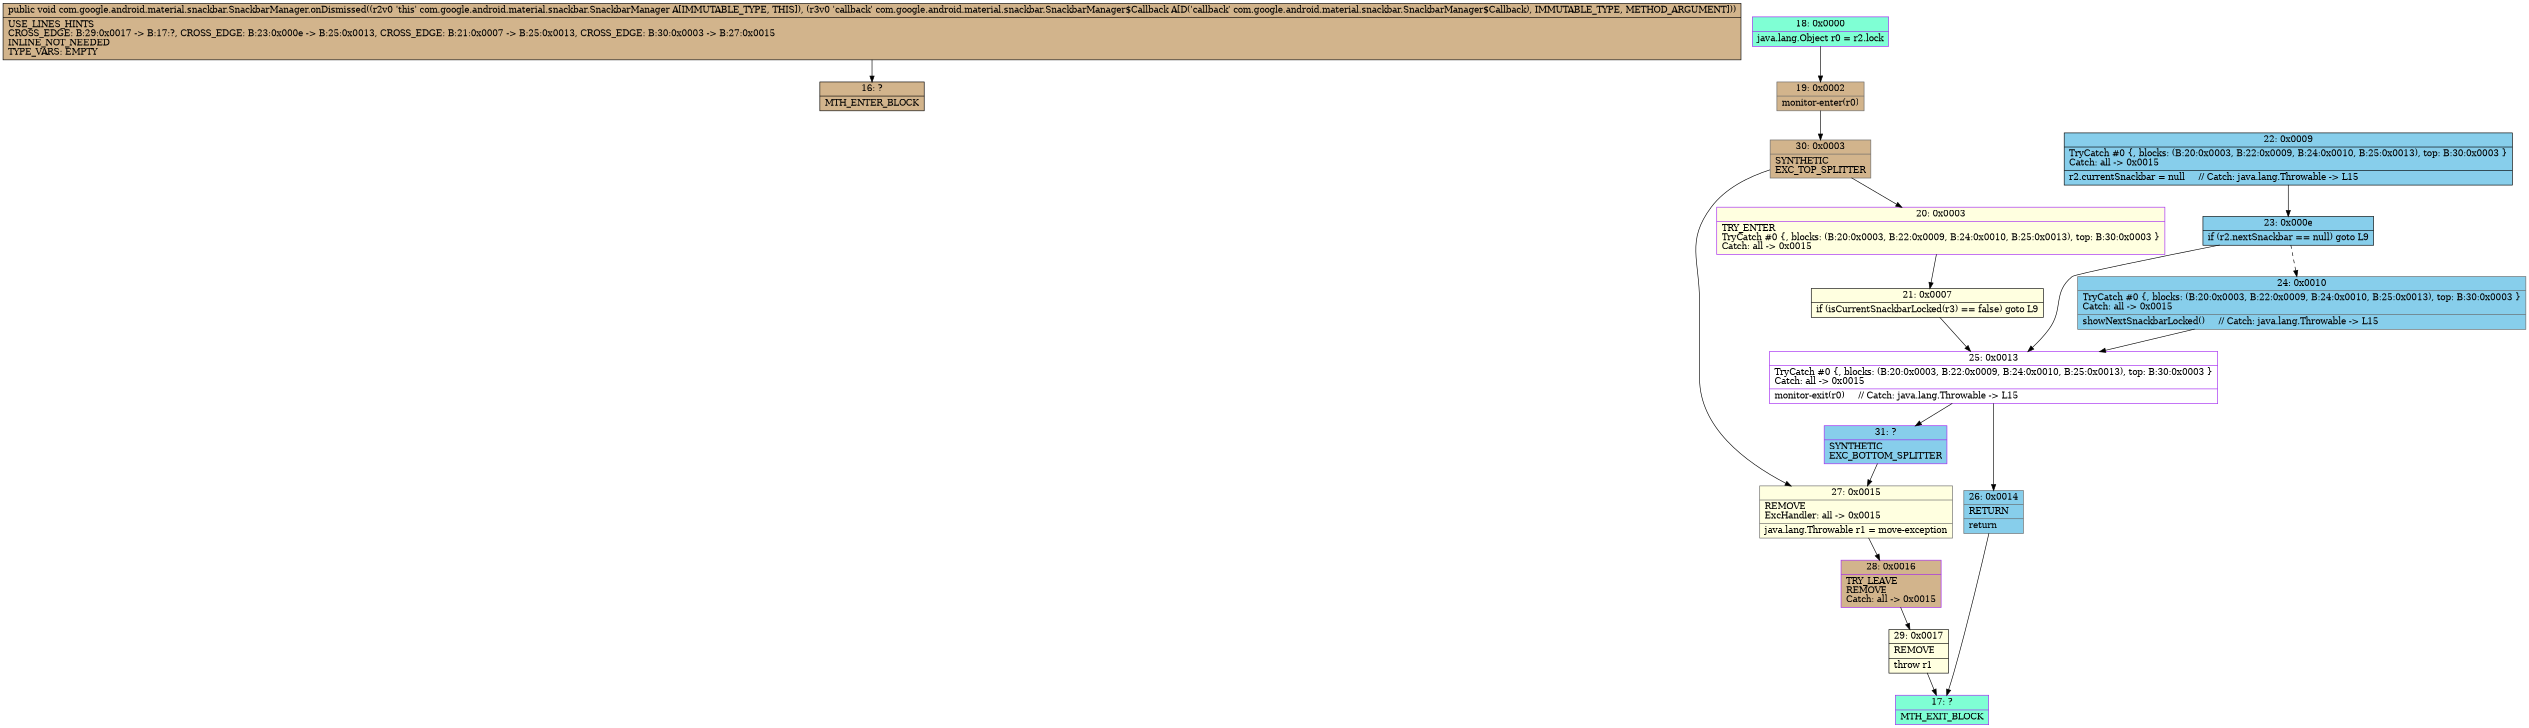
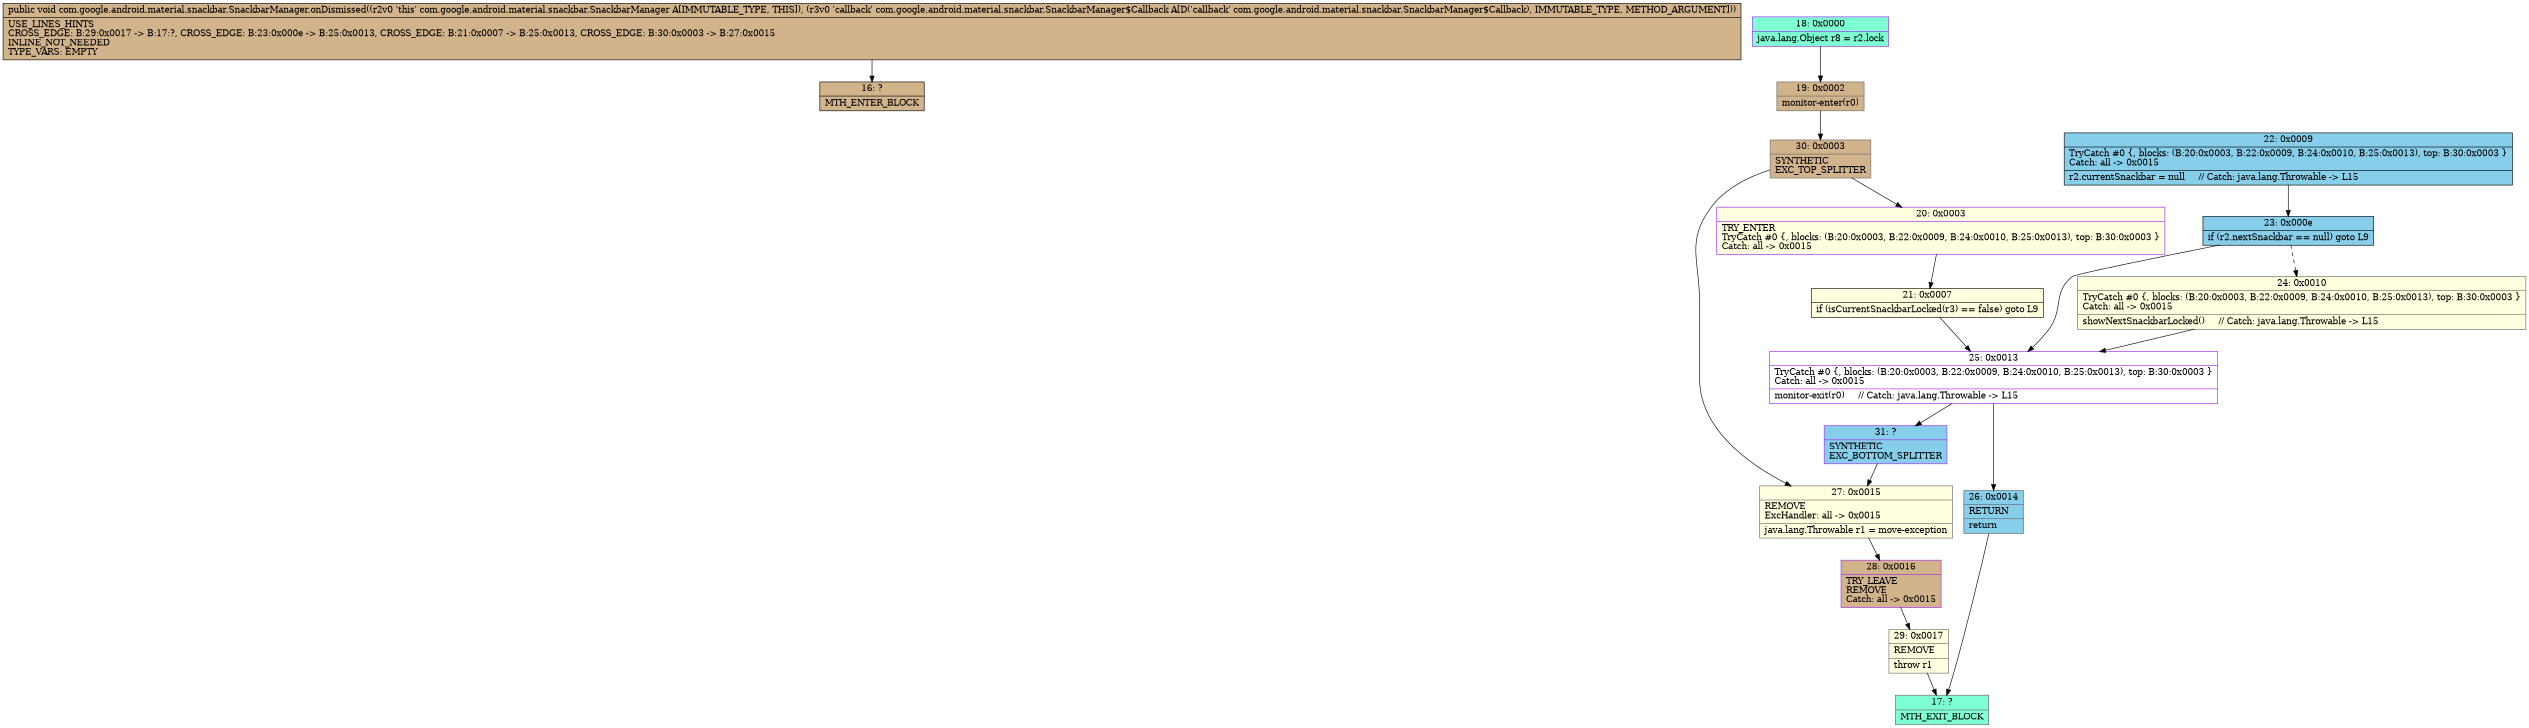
  digraph {
    node [color=black fillcolor=tan shape=record style=filled]
    n1 [label="{16\:\ ?|MTH_ENTER_BLOCK\l}"]
-   n2 [color=purple fillcolor=aquamarine label="{18\:\ 0x0000|java.lang.Object r0 = r2.lock\l}"]
+   n2 [color=purple fillcolor=aquamarine label="{18\:\ 0x0000|java.lang.Object r8 = r2.lock\l}"]
    n3 [color=gray40 label="{19\:\ 0x0002|monitor\-enter(r0)\l}"]
    n4 [color=gray40 label="{30\:\ 0x0003|SYNTHETIC\lEXC_TOP_SPLITTER\l}"]
    n5 [color=purple fillcolor=lightyellow label="{20\:\ 0x0003|TRY_ENTER\lTryCatch #0 \{, blocks: (B:20:0x0003, B:22:0x0009, B:24:0x0010, B:25:0x0013), top: B:30:0x0003 \}\lCatch: all \-\> 0x0015\l}"]
    n6 [color=gray40 fillcolor=lightyellow label="{27\:\ 0x0015|REMOVE\lExcHandler: all \-\> 0x0015\l|java.lang.Throwable r1 = move\-exception\l}"]
    n7 [fillcolor=lightyellow label="{21\:\ 0x0007|if (isCurrentSnackbarLocked(r3) == false) goto L9\l}"]
    n8 [color=purple label="{28\:\ 0x0016|TRY_LEAVE\lREMOVE\lCatch: all \-\> 0x0015\l}"]
    n9 [color=purple fillcolor=white label="{25\:\ 0x0013|TryCatch #0 \{, blocks: (B:20:0x0003, B:22:0x0009, B:24:0x0010, B:25:0x0013), top: B:30:0x0003 \}\lCatch: all \-\> 0x0015\l|monitor\-exit(r0)     \/\/ Catch: java.lang.Throwable \-\> L15\l}"]
    n10 [fillcolor=skyblue label="{22\:\ 0x0009|TryCatch #0 \{, blocks: (B:20:0x0003, B:22:0x0009, B:24:0x0010, B:25:0x0013), top: B:30:0x0003 \}\lCatch: all \-\> 0x0015\l|r2.currentSnackbar = null     \/\/ Catch: java.lang.Throwable \-\> L15\l}"]
    n11 [fillcolor=skyblue label="{23\:\ 0x000e|if (r2.nextSnackbar == null) goto L9\l}"]
    n12 [color=gray40 fillcolor=skyblue label="{26\:\ 0x0014|RETURN\l|return\l}"]
    n13 [color=purple fillcolor=skyblue label="{31\:\ ?|SYNTHETIC\lEXC_BOTTOM_SPLITTER\l}"]
-   n14 [color=gray40 fillcolor=skyblue label="{24\:\ 0x0010|TryCatch #0 \{, blocks: (B:20:0x0003, B:22:0x0009, B:24:0x0010, B:25:0x0013), top: B:30:0x0003 \}\lCatch: all \-\> 0x0015\l|showNextSnackbarLocked()     \/\/ Catch: java.lang.Throwable \-\> L15\l}"]
-   n15 [color=purple fillcolor=aquamarine label="{17\:\ ?|MTH_EXIT_BLOCK\l}"]
-   n16 [fillcolor=lightyellow label="{29\:\ 0x0017|REMOVE\l|throw r1\l}"]
+   n14 [color=gray40 fillcolor=lightyellow label="{24\:\ 0x0010|TryCatch #0 \{, blocks: (B:20:0x0003, B:22:0x0009, B:24:0x0010, B:25:0x0013), top: B:30:0x0003 \}\lCatch: all \-\> 0x0015\l|showNextSnackbarLocked()     \/\/ Catch: java.lang.Throwable \-\> L15\l}"]
+   n15 [color=gray40 fillcolor=aquamarine label="{17\:\ ?|MTH_EXIT_BLOCK\l}"]
+   n16 [color=gray40 fillcolor=lightyellow label="{29\:\ 0x0017|REMOVE\l|throw r1\l}"]
    n17 [label="{public void com.google.android.material.snackbar.SnackbarManager.onDismissed((r2v0 'this' com.google.android.material.snackbar.SnackbarManager A[IMMUTABLE_TYPE, THIS]), (r3v0 'callback' com.google.android.material.snackbar.SnackbarManager$Callback A[D('callback' com.google.android.material.snackbar.SnackbarManager$Callback), IMMUTABLE_TYPE, METHOD_ARGUMENT]))  | USE_LINES_HINTS\lCROSS_EDGE: B:29:0x0017 \-\> B:17:?, CROSS_EDGE: B:23:0x000e \-\> B:25:0x0013, CROSS_EDGE: B:21:0x0007 \-\> B:25:0x0013, CROSS_EDGE: B:30:0x0003 \-\> B:27:0x0015\lINLINE_NOT_NEEDED\lTYPE_VARS: EMPTY\l}"]
    n2 -> n3
    n3 -> n4
    n4 -> n5
    n4 -> n6
    n5 -> n7
    n6 -> n8
    n7 -> n9
    n8 -> n16
    n9 -> n12
    n9 -> n13
    n10 -> n11
    n11 -> n9
    n11 -> n14 [style=dashed]
    n12 -> n15
    n13 -> n6
    n14 -> n9
    n16 -> n15
    n17 -> n1
  }
